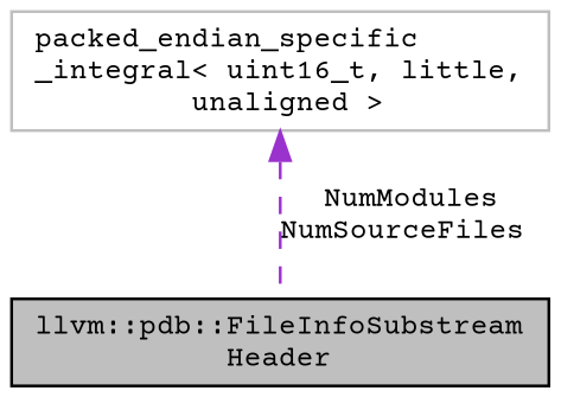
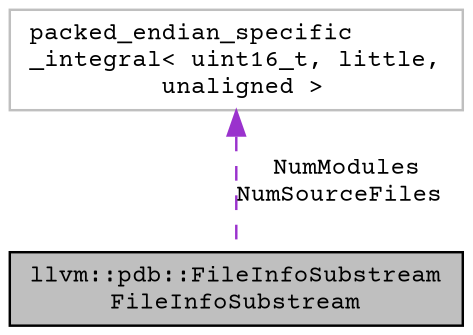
  digraph {
    fontname="Courier Prime"
    node [fontname="Courier Prime" fontsize=10 shape=box]
-   n1 [color=black fillcolor=grey75 fontcolor=black height=0.2 label="llvm::pdb::FileInfoSubstream\lHeader" style=filled width=0.4]
+   n1 [color=black fillcolor=grey75 fontcolor=black height=0.2 label="llvm::pdb::FileInfoSubstream\lFileInfoSubstream" style=filled width=0.4]
    n2 [color=grey75 height=0.2 label="packed_endian_specific\l_integral\< uint16_t, little,\l unaligned \>" width=0.4]
    n2 -> n1 [color=darkorchid3 dir=back fontname="Courier Prime" fontsize=10 label=" NumModules\nNumSourceFiles" labelfontname=Helvetica labelfontsize=10 style=dashed]
  }
